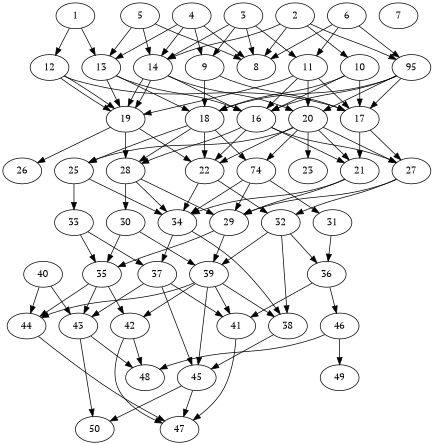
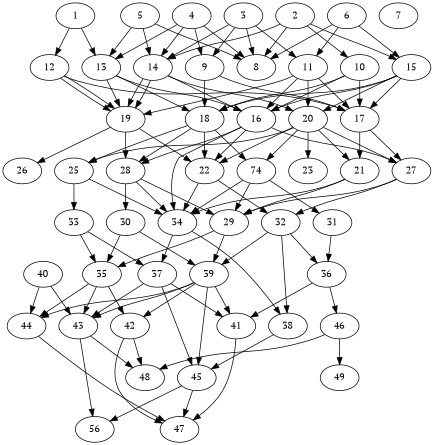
  digraph {
    fontname="PT Serif"
    node [alpha=0.05 fontname="PT Serif"]
    edge [fontname="PT Serif"]
    1 [alpha=0.10 expect_size=44921856]
    12 [alpha=0.19 expect_size=25444352]
    13 [alpha=0.14 expect_size=34129920]
    17 [alpha=0.08 expect_size=43538432]
    19 [alpha=0.06 expect_size=13798400]
    18 [expect_size=15397888]
    16 [alpha=0.01 expect_size=26682368]
    21 [alpha=0.01 expect_size=17300480]
    27 [alpha=0.18 expect_size=33495040]
    22 [expect_size=6771712]
    28 [alpha=0.12 expect_size=52032512]
    26 [alpha=0.04 expect_size=31287296]
    n13 [alpha=0.16 expect_size=37435392 label=74]
    25 [alpha=0.19 expect_size=45112320]
    2 [alpha=0.04 expect_size=50141184]
    8 [alpha=0.19 expect_size=48650240]
    10 [alpha=0.04 expect_size=15676416]
    14 [alpha=0.03 expect_size=23686144]
-   15 [alpha=0.14 expect_size=40388608 label=95]
+   15 [alpha=0.14 expect_size=40388608]
    20 [alpha=0.15 expect_size=6736896]
    23 [alpha=0.11 expect_size=50589696]
    3 [alpha=0.16 expect_size=6794240]
    9 [alpha=0.17 expect_size=42110976]
    11 [alpha=0.16 expect_size=47954944]
    4 [alpha=0.07 expect_size=5680128]
    5 [alpha=0.14 expect_size=45702144]
    6 [alpha=0.07 expect_size=10525696]
    7 [alpha=0.08 expect_size=28496896]
    29 [alpha=0.00 expect_size=15482880]
    34 [alpha=0.17 expect_size=12125184]
    32 [expect_size=21088256]
    30 [alpha=0.14 expect_size=30554112]
    31 [expect_size=19196928]
    33 [alpha=0.17 expect_size=33942528]
    35 [alpha=0.12 expect_size=50445312]
    39 [alpha=0.08 expect_size=33371136]
    38 [alpha=0.20 expect_size=5937152]
    37 [alpha=0.16 expect_size=9489408]
    36 [alpha=0.15 expect_size=47805440]
    42 [expect_size=30585856]
    43 [alpha=0.19 expect_size=41696256]
    44 [alpha=0.06 expect_size=34155520]
    41 [alpha=0.11 expect_size=19122176]
    45 [alpha=0.10 expect_size=26405888]
    46 [expect_size=6409216]
    40 [alpha=0.17 expect_size=34288640]
    47 [alpha=0.13 expect_size=42789888]
    48 [alpha=0.20 expect_size=32287744]
-   50 [alpha=0.13 expect_size=51213312]
+   50 [alpha=0.13 expect_size=51213312 label=56]
    49 [alpha=0.11 expect_size=32243712]
    1 -> 12
    1 -> 13
    12 -> 17
    12 -> 19
    12 -> 19
    13 -> 19
    13 -> 18
    13 -> 16
    17 -> 21
    17 -> 27
    19 -> 22
    19 -> 28
    19 -> 26
    18 -> 22
    18 -> 28
    18 -> n13
    18 -> 25
-   16 -> 21
+   16 -> 34
    16 -> 27
    16 -> 22
    16 -> 28
    21 -> 29
    21 -> 34
    27 -> 29
    27 -> 32
    22 -> 34
    22 -> 32
    28 -> 29
    28 -> 34
    28 -> 30
    n13 -> 29
    n13 -> 34
    n13 -> 31
    25 -> 34
    25 -> 33
    2 -> 8
    2 -> 10
    2 -> 14
    2 -> 15
    10 -> 17
    10 -> 18
    10 -> 16
    14 -> 19
    14 -> 19
    14 -> 16
    14 -> 20
    15 -> 17
    15 -> 18
    15 -> 16
    15 -> 20
    20 -> 21
    20 -> 27
    20 -> 22
    20 -> n13
    20 -> 25
    20 -> 23
    3 -> 8
    3 -> 14
    3 -> 9
    3 -> 11
    9 -> 17
    9 -> 18
    11 -> 17
    11 -> 19
    11 -> 16
    11 -> 20
    4 -> 13
    4 -> 8
    4 -> 14
    4 -> 9
    5 -> 13
    5 -> 8
    5 -> 14
    6 -> 8
    6 -> 15
    6 -> 11
    29 -> 35
    29 -> 39
    34 -> 38
    34 -> 37
    32 -> 39
    32 -> 38
    32 -> 36
    30 -> 35
    30 -> 39
    31 -> 36
    33 -> 35
    33 -> 37
    35 -> 42
    35 -> 43
    35 -> 44
    39 -> 42
-   39 -> 38
+   39 -> 43
    39 -> 44
    39 -> 41
    39 -> 45
    38 -> 45
    37 -> 43
    37 -> 41
    37 -> 45
    36 -> 41
    36 -> 46
    42 -> 47
    42 -> 48
    43 -> 48
    43 -> 50
    44 -> 47
    41 -> 47
    45 -> 47
    45 -> 50
    46 -> 48
    46 -> 49
    40 -> 43
    40 -> 44
  }
